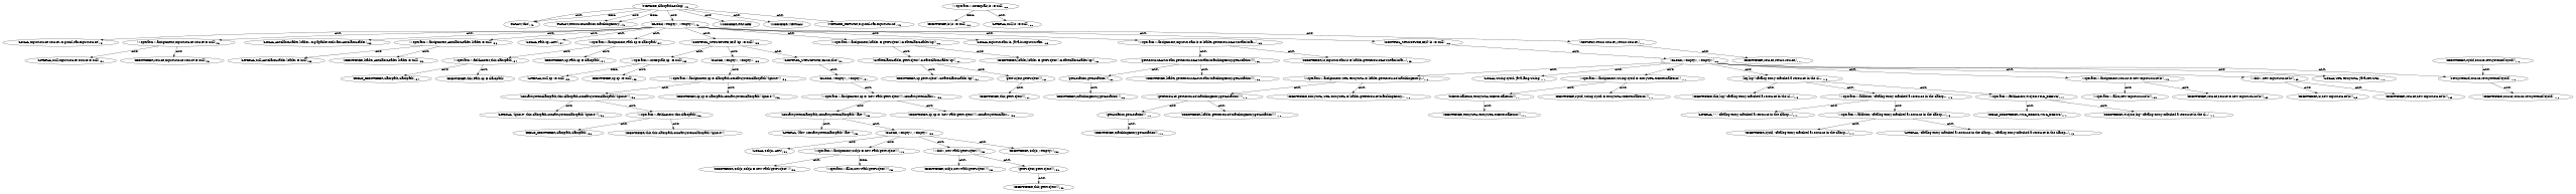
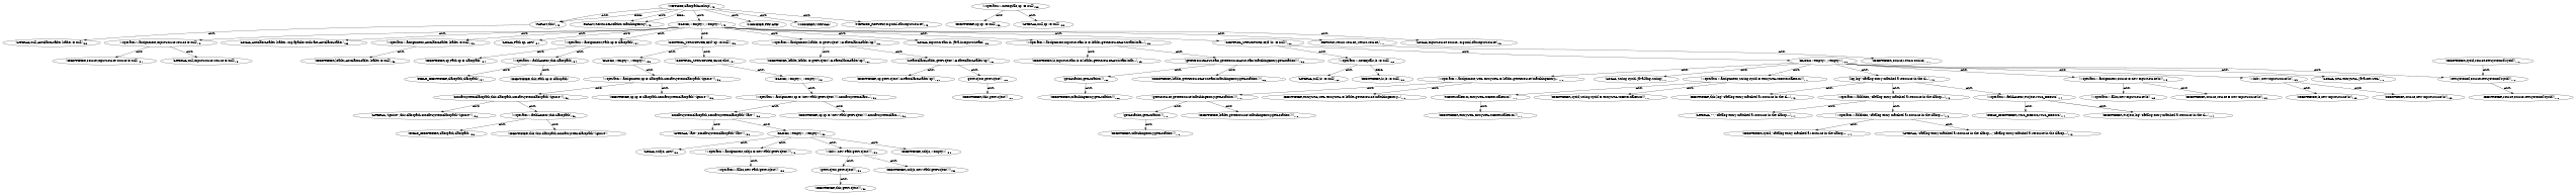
  digraph {
    n1 [label=<(METHOD,classpathLookup)<SUB>749</SUB>>]
    n2 [label=<(PARAM,this)<SUB>749</SUB>>]
    n3 [label=<(PARAM,ResourceLocation matchingEntry)<SUB>749</SUB>>]
    n4 [label=<(BLOCK,&lt;empty&gt;,&lt;empty&gt;)<SUB>749</SUB>>]
    n5 [label=<(MODIFIER,PRIVATE)>]
    n6 [label=<(MODIFIER,VIRTUAL)>]
    n7 [label=<(METHOD_RETURN,org.xml.sax.InputSource)<SUB>749</SUB>>]
    n8 [label=<(LOCAL,InputSource source: org.xml.sax.InputSource)<SUB>751</SUB>>]
    n9 [label=<(&lt;operator&gt;.assignment,InputSource source = null)<SUB>751</SUB>>]
    n10 [label=<(LOCAL,AntClassLoader loader: org.apache.tools.ant.AntClassLoader)<SUB>753</SUB>>]
    n11 [label=<(&lt;operator&gt;.assignment,AntClassLoader loader = null)<SUB>753</SUB>>]
    n12 [label=<(LOCAL,Path cp: ANY)<SUB>754</SUB>>]
    n13 [label=<(&lt;operator&gt;.assignment,Path cp = classpath)<SUB>754</SUB>>]
    n14 [label=<(CONTROL_STRUCTURE,IF,if (cp != null))<SUB>755</SUB>>]
    n15 [label=<(&lt;operator&gt;.assignment,loader = getProject().createClassLoader(cp))<SUB>760</SUB>>]
    n16 [label=<(LOCAL,InputStream is: java.io.InputStream)<SUB>765</SUB>>]
    n17 [label=<(&lt;operator&gt;.assignment,InputStream is = loader.getResourceAsStream(mat...)<SUB>765</SUB>>]
    n18 [label=<(CONTROL_STRUCTURE,IF,if (is != null))<SUB>768</SUB>>]
    n19 [label=<(RETURN,return source;,return source;)<SUB>777</SUB>>]
    n20 [label=<(IDENTIFIER,source,InputSource source = null)<SUB>751</SUB>>]
    n21 [label=<(LITERAL,null,InputSource source = null)<SUB>751</SUB>>]
    n22 [label=<(IDENTIFIER,loader,AntClassLoader loader = null)<SUB>753</SUB>>]
    n23 [label=<(LITERAL,null,AntClassLoader loader = null)<SUB>753</SUB>>]
    n24 [label=<(IDENTIFIER,cp,Path cp = classpath)<SUB>754</SUB>>]
    n25 [label=<(&lt;operator&gt;.fieldAccess,this.classpath)<SUB>754</SUB>>]
    n26 [label=<(&lt;operator&gt;.notEquals,cp != null)<SUB>755</SUB>>]
    n27 [label=<(BLOCK,&lt;empty&gt;,&lt;empty&gt;)<SUB>755</SUB>>]
    n28 [label=<(CONTROL_STRUCTURE,ELSE,else)<SUB>757</SUB>>]
    n29 [label=<(IDENTIFIER,loader,loader = getProject().createClassLoader(cp))<SUB>760</SUB>>]
    n30 [label=<(createClassLoader,getProject().createClassLoader(cp))<SUB>760</SUB>>]
    n31 [label=<(IDENTIFIER,is,InputStream is = loader.getResourceAsStream(mat...)<SUB>765</SUB>>]
    n32 [label=<(getResourceAsStream,getResourceAsStream(matchingEntry.getLocation()))<SUB>766</SUB>>]
    n33 [label=<(&lt;operator&gt;.notEquals,is != null)<SUB>768</SUB>>]
    n34 [label=<(BLOCK,&lt;empty&gt;,&lt;empty&gt;)<SUB>768</SUB>>]
    n35 [label=<(IDENTIFIER,source,return source;)<SUB>777</SUB>>]
    n36 [label=<(IDENTIFIER,this,Path cp = classpath)>]
    n37 [label=<(FIELD_IDENTIFIER,classpath,classpath)<SUB>754</SUB>>]
    n38 [label=<(IDENTIFIER,cp,cp != null)<SUB>755</SUB>>]
    n39 [label=<(LITERAL,null,cp != null)<SUB>755</SUB>>]
    n40 [label=<(&lt;operator&gt;.assignment,cp = classpath.concatSystemClasspath(&quot;ignore&quot;))<SUB>756</SUB>>]
    n41 [label=<(BLOCK,&lt;empty&gt;,&lt;empty&gt;)<SUB>757</SUB>>]
    n42 [label=<(IDENTIFIER,cp,cp = classpath.concatSystemClasspath(&quot;ignore&quot;))<SUB>756</SUB>>]
    n43 [label=<(concatSystemClasspath,this.classpath.concatSystemClasspath(&quot;ignore&quot;))<SUB>756</SUB>>]
    n44 [label=<(&lt;operator&gt;.fieldAccess,this.classpath)<SUB>756</SUB>>]
    n45 [label=<(LITERAL,&quot;ignore&quot;,this.classpath.concatSystemClasspath(&quot;ignore&quot;))<SUB>756</SUB>>]
    n46 [label=<(IDENTIFIER,this,this.classpath.concatSystemClasspath(&quot;ignore&quot;))>]
    n47 [label=<(FIELD_IDENTIFIER,classpath,classpath)<SUB>756</SUB>>]
    n48 [label=<(&lt;operator&gt;.assignment,cp = (new Path(getProject())).concatSystemClass...)<SUB>758</SUB>>]
    n49 [label=<(IDENTIFIER,cp,cp = (new Path(getProject())).concatSystemClass...)<SUB>758</SUB>>]
    n50 [label=<(concatSystemClasspath,concatSystemClasspath(&quot;last&quot;))<SUB>758</SUB>>]
    n51 [label=<(BLOCK,&lt;empty&gt;,&lt;empty&gt;)<SUB>758</SUB>>]
    n52 [label=<(LITERAL,&quot;last&quot;,concatSystemClasspath(&quot;last&quot;))<SUB>758</SUB>>]
    n53 [label=<(LOCAL,$obj8: ANY)<SUB>758</SUB>>]
    n54 [label=<(&lt;operator&gt;.assignment,$obj8 = new Path(getProject()))<SUB>718</SUB>>]
    n55 [label=<(&lt;init&gt;,new Path(getProject()))<SUB>758</SUB>>]
    n56 [label=<(IDENTIFIER,$obj8,&lt;empty&gt;)<SUB>758</SUB>>]
-   n57 [label=<(IDENTIFIER,$obj8,$obj8 = new Path(getProject()))<SUB>758</SUB>>]
    n58 [label=<(&lt;operator&gt;.alloc,new Path(getProject()))<SUB>758</SUB>>]
    n59 [label=<(IDENTIFIER,$obj8,new Path(getProject()))<SUB>758</SUB>>]
    n60 [label=<(getProject,getProject())<SUB>758</SUB>>]
    n61 [label=<(IDENTIFIER,this,getProject())<SUB>758</SUB>>]
    n62 [label=<(getProject,getProject())<SUB>760</SUB>>]
    n63 [label=<(IDENTIFIER,cp,getProject().createClassLoader(cp))<SUB>760</SUB>>]
    n64 [label=<(IDENTIFIER,this,getProject())<SUB>760</SUB>>]
    n65 [label=<(IDENTIFIER,loader,getResourceAsStream(matchingEntry.getLocation()))<SUB>766</SUB>>]
    n66 [label=<(getLocation,getLocation())<SUB>766</SUB>>]
    n67 [label=<(IDENTIFIER,matchingEntry,getLocation())<SUB>766</SUB>>]
    n68 [label=<(IDENTIFIER,is,is != null)<SUB>768</SUB>>]
    n69 [label=<(LITERAL,null,is != null)<SUB>768</SUB>>]
    n70 [label=<(&lt;operator&gt;.assignment,source = new InputSource(is))<SUB>719</SUB>>]
    n71 [label=<(&lt;init&gt;,new InputSource(is))<SUB>769</SUB>>]
    n72 [label=<(LOCAL,URL entryURL: java.net.URL)<SUB>770</SUB>>]
    n73 [label=<(&lt;operator&gt;.assignment,URL entryURL = loader.getResource(matchingEntry...)<SUB>770</SUB>>]
    n74 [label=<(LOCAL,String sysid: java.lang.String)<SUB>771</SUB>>]
    n75 [label=<(&lt;operator&gt;.assignment,String sysid = entryURL.toExternalForm())<SUB>771</SUB>>]
    n76 [label=<(setSystemId,source.setSystemId(sysid))<SUB>772</SUB>>]
    n77 [label=<(log,log(&quot;catalog entry matched a resource in the cl...)<SUB>773</SUB>>]
    n78 [label=<(IDENTIFIER,source,source = new InputSource(is))<SUB>769</SUB>>]
    n79 [label=<(&lt;operator&gt;.alloc,new InputSource(is))<SUB>769</SUB>>]
    n80 [label=<(IDENTIFIER,source,new InputSource(is))<SUB>769</SUB>>]
    n81 [label=<(IDENTIFIER,is,new InputSource(is))<SUB>769</SUB>>]
    n82 [label=<(IDENTIFIER,entryURL,URL entryURL = loader.getResource(matchingEntry...)<SUB>770</SUB>>]
    n83 [label=<(getResource,getResource(matchingEntry.getLocation()))<SUB>770</SUB>>]
    n84 [label=<(IDENTIFIER,sysid,String sysid = entryURL.toExternalForm())<SUB>771</SUB>>]
    n85 [label=<(toExternalForm,entryURL.toExternalForm())<SUB>771</SUB>>]
    n86 [label=<(IDENTIFIER,source,source.setSystemId(sysid))<SUB>772</SUB>>]
    n87 [label=<(IDENTIFIER,this,log(&quot;catalog entry matched a resource in the cl...)<SUB>773</SUB>>]
    n88 [label=<(&lt;operator&gt;.addition,&quot;catalog entry matched a resource in the classp...)<SUB>773</SUB>>]
    n89 [label=<(&lt;operator&gt;.fieldAccess,Project.MSG_DEBUG)<SUB>774</SUB>>]
    n90 [label=<(IDENTIFIER,loader,getResource(matchingEntry.getLocation()))<SUB>770</SUB>>]
    n91 [label=<(getLocation,getLocation())<SUB>770</SUB>>]
    n92 [label=<(IDENTIFIER,matchingEntry,getLocation())<SUB>770</SUB>>]
    n93 [label=<(IDENTIFIER,entryURL,entryURL.toExternalForm())<SUB>771</SUB>>]
    n94 [label=<(IDENTIFIER,sysid,source.setSystemId(sysid))<SUB>772</SUB>>]
    n95 [label=<(&lt;operator&gt;.addition,&quot;catalog entry matched a resource in the classp...)<SUB>773</SUB>>]
    n96 [label=<(LITERAL,&quot;'&quot;,&quot;catalog entry matched a resource in the classp...)<SUB>774</SUB>>]
    n97 [label=<(IDENTIFIER,Project,log(&quot;catalog entry matched a resource in the cl...)<SUB>774</SUB>>]
    n98 [label=<(FIELD_IDENTIFIER,MSG_DEBUG,MSG_DEBUG)<SUB>774</SUB>>]
    n99 [label=<(LITERAL,&quot;catalog entry matched a resource in the classp...,&quot;catalog entry matched a resource in the classp...)<SUB>773</SUB>>]
    n100 [label=<(IDENTIFIER,sysid,&quot;catalog entry matched a resource in the classp...)<SUB>774</SUB>>]
    n1 -> n2 [label="AST: "]
    n1 -> n2 [label="DDG: "]
    n1 -> n3 [label="AST: "]
    n1 -> n3 [label="DDG: "]
    n1 -> n4 [label="AST: "]
    n1 -> n5 [label="AST: "]
    n1 -> n6 [label="AST: "]
    n1 -> n7 [label="AST: "]
    n4 -> n8 [label="AST: "]
    n4 -> n9 [label="AST: "]
    n4 -> n10 [label="AST: "]
    n4 -> n11 [label="AST: "]
    n4 -> n12 [label="AST: "]
    n4 -> n13 [label="AST: "]
    n4 -> n14 [label="AST: "]
    n4 -> n15 [label="AST: "]
    n4 -> n16 [label="AST: "]
    n4 -> n17 [label="AST: "]
    n4 -> n18 [label="AST: "]
    n4 -> n19 [label="AST: "]
    n9 -> n20 [label="AST: "]
    n9 -> n21 [label="AST: "]
    n11 -> n22 [label="AST: "]
-   n11 -> n23 [label="AST: "]
+   n2 -> n23 [label="AST: "]
    n13 -> n24 [label="AST: "]
    n13 -> n25 [label="AST: "]
-   n14 -> n26 [label="AST: "]
    n14 -> n27 [label="AST: "]
    n14 -> n28 [label="AST: "]
    n15 -> n29 [label="AST: "]
    n15 -> n30 [label="AST: "]
    n17 -> n31 [label="AST: "]
    n17 -> n32 [label="AST: "]
+   n18 -> n33 [label="AST: "]
    n18 -> n34 [label="AST: "]
    n19 -> n35 [label="AST: "]
    n25 -> n36 [label="AST: "]
    n25 -> n37 [label="AST: "]
    n26 -> n38 [label="AST: "]
-   n26 -> n39 [label="DDG: "]
+   n26 -> n39 [label="AST: "]
    n27 -> n40 [label="AST: "]
    n28 -> n41 [label="AST: "]
    n30 -> n62 [label="AST: "]
    n30 -> n63 [label="AST: "]
    n32 -> n65 [label="AST: "]
    n32 -> n66 [label="AST: "]
    n33 -> n68 [label="DDG: "]
    n33 -> n69 [label="AST: "]
    n34 -> n70 [label="AST: "]
    n34 -> n71 [label="AST: "]
    n34 -> n72 [label="AST: "]
    n34 -> n73 [label="AST: "]
    n34 -> n74 [label="AST: "]
    n34 -> n75 [label="AST: "]
    n34 -> n76 [label="AST: "]
    n34 -> n77 [label="AST: "]
    n40 -> n42 [label="AST: "]
    n40 -> n43 [label="AST: "]
    n41 -> n48 [label="AST: "]
    n43 -> n44 [label="AST: "]
    n43 -> n45 [label="AST: "]
    n44 -> n46 [label="AST: "]
    n44 -> n47 [label="AST: "]
    n48 -> n49 [label="AST: "]
    n48 -> n50 [label="AST: "]
    n50 -> n51 [label="AST: "]
    n50 -> n52 [label="AST: "]
    n51 -> n53 [label="AST: "]
    n51 -> n54 [label="AST: "]
    n51 -> n55 [label="AST: "]
    n51 -> n56 [label="AST: "]
-   n54 -> n57 [label="AST: "]
-   n54 -> n58 [label="DDG: "]
+   n54 -> n58 [label="AST: "]
    n55 -> n59 [label="AST: "]
    n55 -> n60 [label="AST: "]
    n60 -> n61 [label="AST: "]
    n62 -> n64 [label="AST: "]
    n66 -> n67 [label="AST: "]
    n70 -> n78 [label="AST: "]
    n70 -> n79 [label="AST: "]
    n71 -> n80 [label="AST: "]
    n71 -> n81 [label="AST: "]
    n73 -> n82 [label="AST: "]
    n73 -> n83 [label="AST: "]
    n75 -> n84 [label="AST: "]
    n75 -> n85 [label="AST: "]
    n76 -> n86 [label="AST: "]
    n77 -> n87 [label="AST: "]
    n77 -> n88 [label="AST: "]
    n77 -> n89 [label="AST: "]
    n83 -> n90 [label="AST: "]
    n83 -> n91 [label="AST: "]
    n85 -> n93 [label="AST: "]
    n88 -> n95 [label="AST: "]
    n88 -> n96 [label="AST: "]
    n89 -> n97 [label="AST: "]
    n89 -> n98 [label="AST: "]
    n91 -> n92 [label="AST: "]
    n94 -> n76 [label="AST: "]
    n95 -> n99 [label="AST: "]
    n95 -> n100 [label="AST: "]
  }
